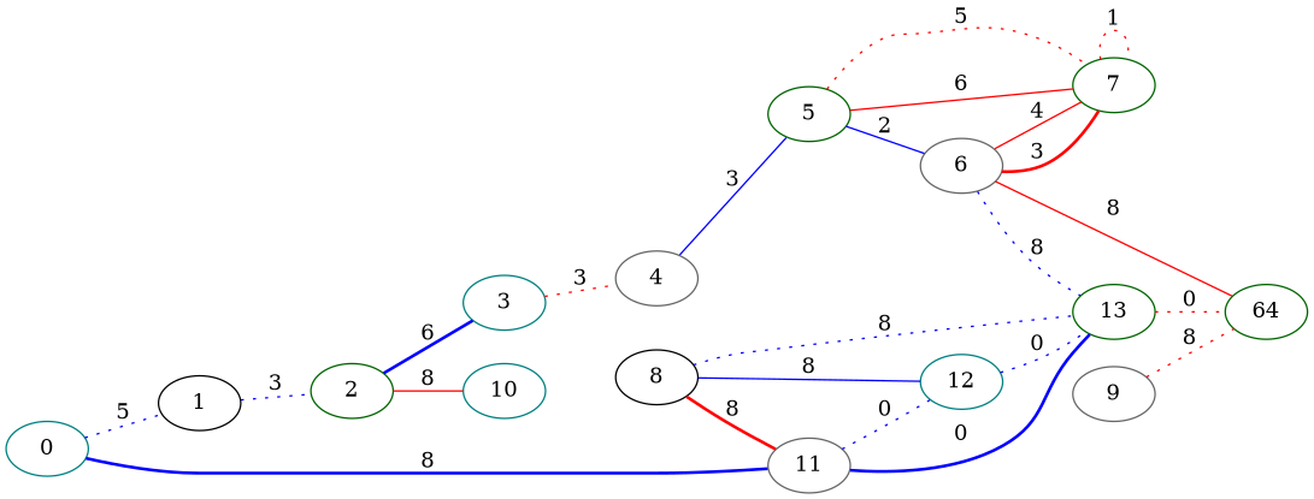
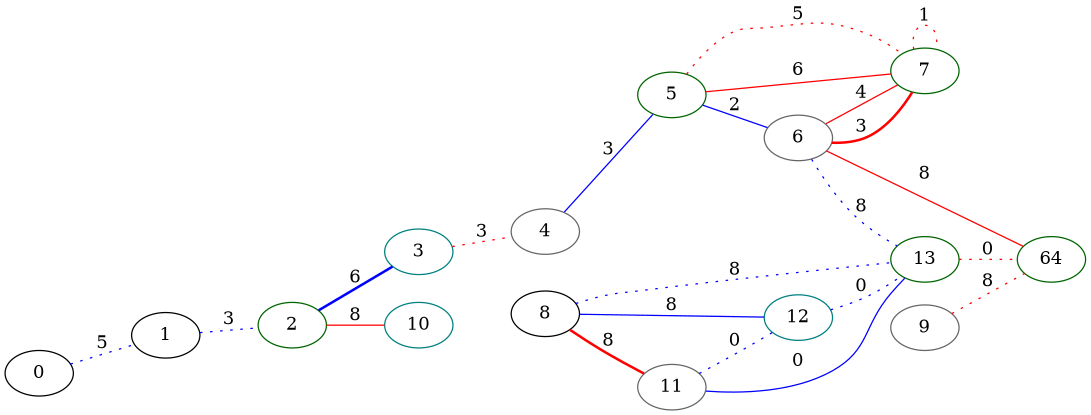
  graph {
    rankdir=LR
    node [color=darkgreen weight=1]
    edge [color=blue style=dotted]
-   0 [color=teal]
+   0 [color=black]
    1 [color=black]
    11 [color=gray40 weight=3]
    2
    13 [weight=3]
    12 [color=teal weight=3]
    10 [color=teal weight=4]
    3 [color=teal]
    4 [color=gray40]
    5
    6 [color=gray40]
    7 [weight=2]
    n13 [label=64 weight=3]
    8 [color=black]
    9 [color=gray40]
    0 -- 1 [label=5]
-   0 -- 11 [label=8 style=bold]
    1 -- 2 [label=3]
-   11 -- 13 [label=0 style=bold]
+   11 -- 13 [label=0 style=solid]
    11 -- 12 [label=0]
    2 -- 10 [color=red label=8 style=solid]
    2 -- 3 [label=6 style=bold]
    13 -- n13 [color=red label=0]
    12 -- 13 [label=0]
    3 -- 4 [color=red label=3]
    4 -- 5 [label=3 style=solid]
    5 -- 6 [label=2 style=solid]
    5 -- 7 [color=red label=5]
    5 -- 7 [color=red label=6 style=solid]
    6 -- 13 [label=8]
    6 -- 7 [color=red label=3 style=bold]
    6 -- 7 [color=red label=4 style=solid]
    6 -- n13 [color=red label=8 style=solid]
    7 -- 7 [color=red label=1]
    8 -- 11 [color=red label=8 style=bold]
    8 -- 13 [label=8]
    8 -- 12 [label=8 style=solid]
    9 -- n13 [color=red label=8]
  }
